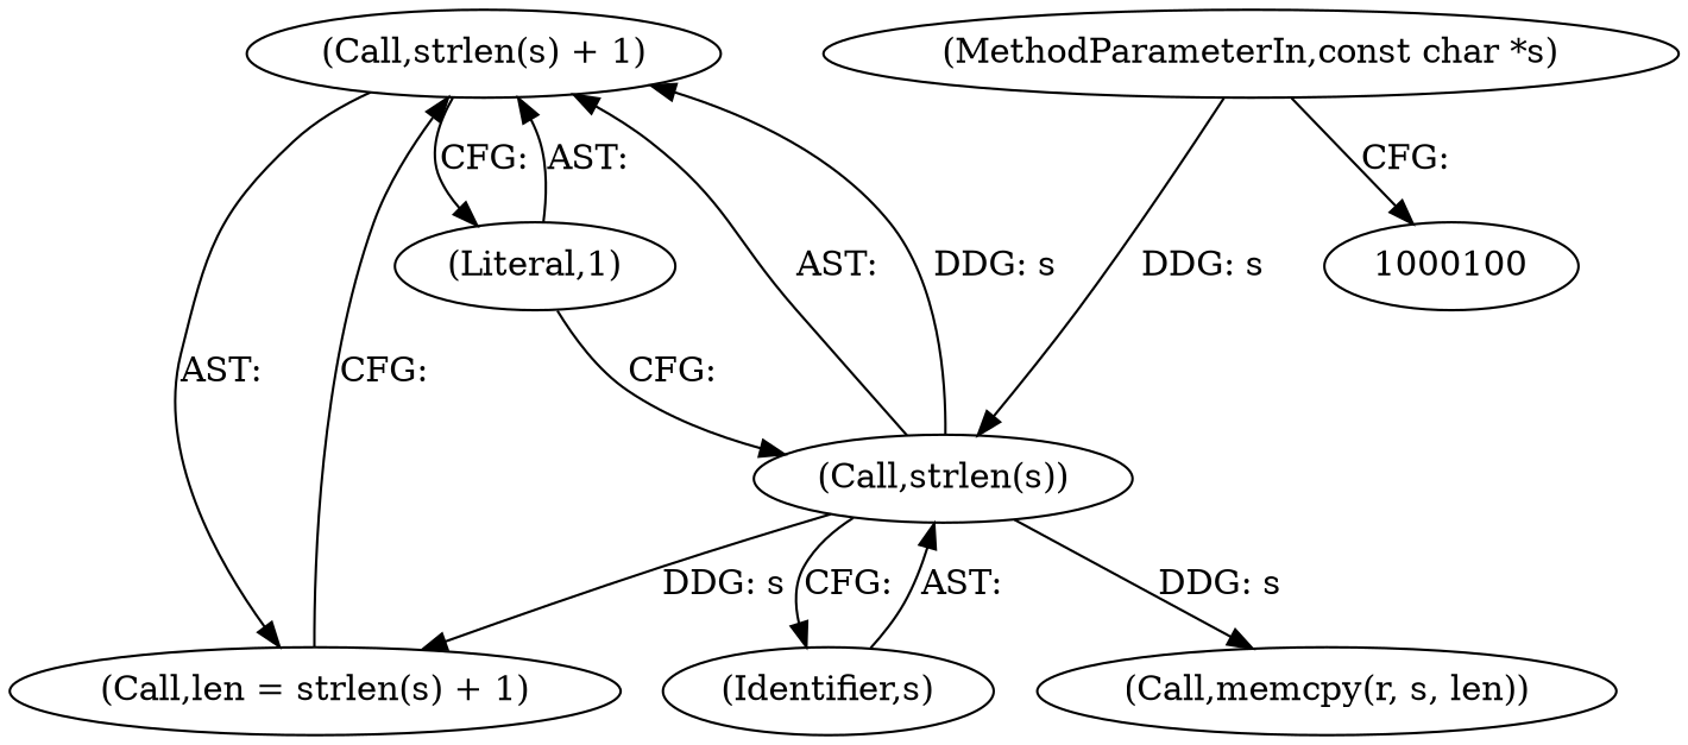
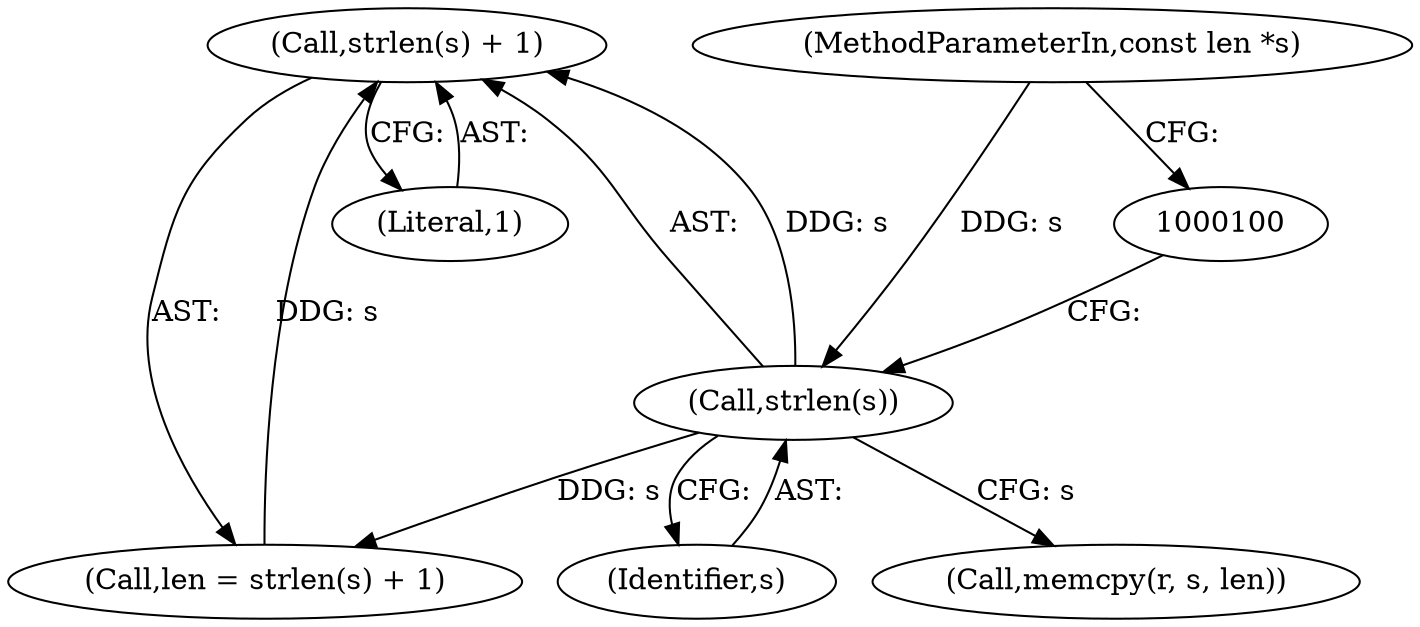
  digraph {
    n1 [label="(Call,strlen(s) + 1)"]
    n2 [label="(Call,len = strlen(s) + 1)"]
    n3 [label="(Literal,1)"]
    n4 [label="(Call,strlen(s))"]
    n5 [label="(Identifier,s)"]
    n6 [label="(Call,memcpy(r, s, len))"]
-   n7 [label="(MethodParameterIn,const char *s)"]
+   n7 [label="(MethodParameterIn,const len *s)"]
    1000100
    n1 -> n2 [label="AST: "]
    n1 -> n3 [label="CFG: "]
-   n2 -> n1 [label="CFG: "]
+   n2 -> n1 [label="DDG: s"]
    n3 -> n1 [label="AST: "]
-   n3 -> n4 [label="CFG: "]
+   1000100 -> n4 [label="CFG: "]
    n4 -> n1 [label="AST: "]
    n4 -> n1 [label="DDG: s"]
    n4 -> n2 [label="DDG: s"]
    n4 -> n5 [label="CFG: "]
-   n4 -> n6 [label="DDG: s"]
+   n4 -> n6 [label="CFG: s"]
    n5 -> n4 [label="AST: "]
    n7 -> n4 [label="DDG: s"]
    n7 -> 1000100 [label="CFG: "]
  }
